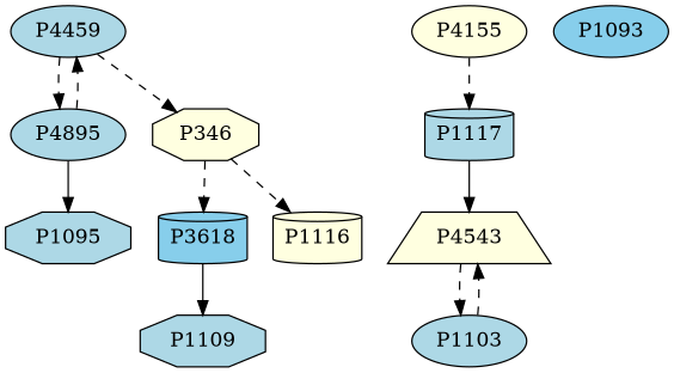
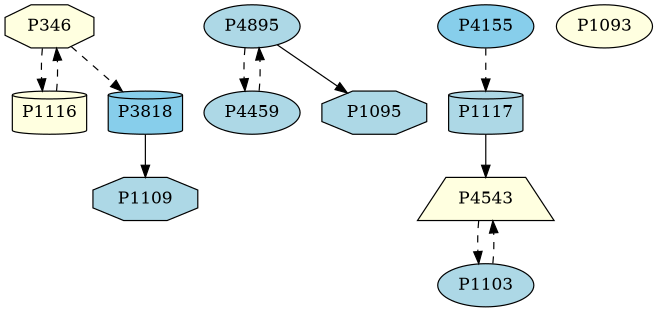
  digraph {
    node [fillcolor=lightblue shape=ellipse style=filled]
    edge [style=dashed]
    P1109 [shape=octagon]
-   P3618 [fillcolor=skyblue shape=cylinder]
+   P3618 [fillcolor=skyblue shape=cylinder label=P3818]
    P1116 [fillcolor=lightyellow shape=cylinder]
    P346 [fillcolor=lightyellow shape=octagon]
    P4895
    P4459
    P1095 [shape=octagon]
    P4543 [fillcolor=lightyellow shape=trapezium]
    P1103
    P1117 [shape=cylinder]
-   P4155 [fillcolor=lightyellow]
-   P1093 [fillcolor=skyblue]
+   P4155 [fillcolor=skyblue]
+   P1093 [fillcolor=lightyellow]
    P3618 -> P1109 [style=solid]
-   P4459 -> P346
+   P1116 -> P346
    P346 -> P3618
    P346 -> P1116
    P4895 -> P4459
    P4895 -> P1095 [style=solid]
    P4459 -> P4895
    P4543 -> P1103
    P1103 -> P4543
    P1117 -> P4543 [style=solid]
    P4155 -> P1117
  }
